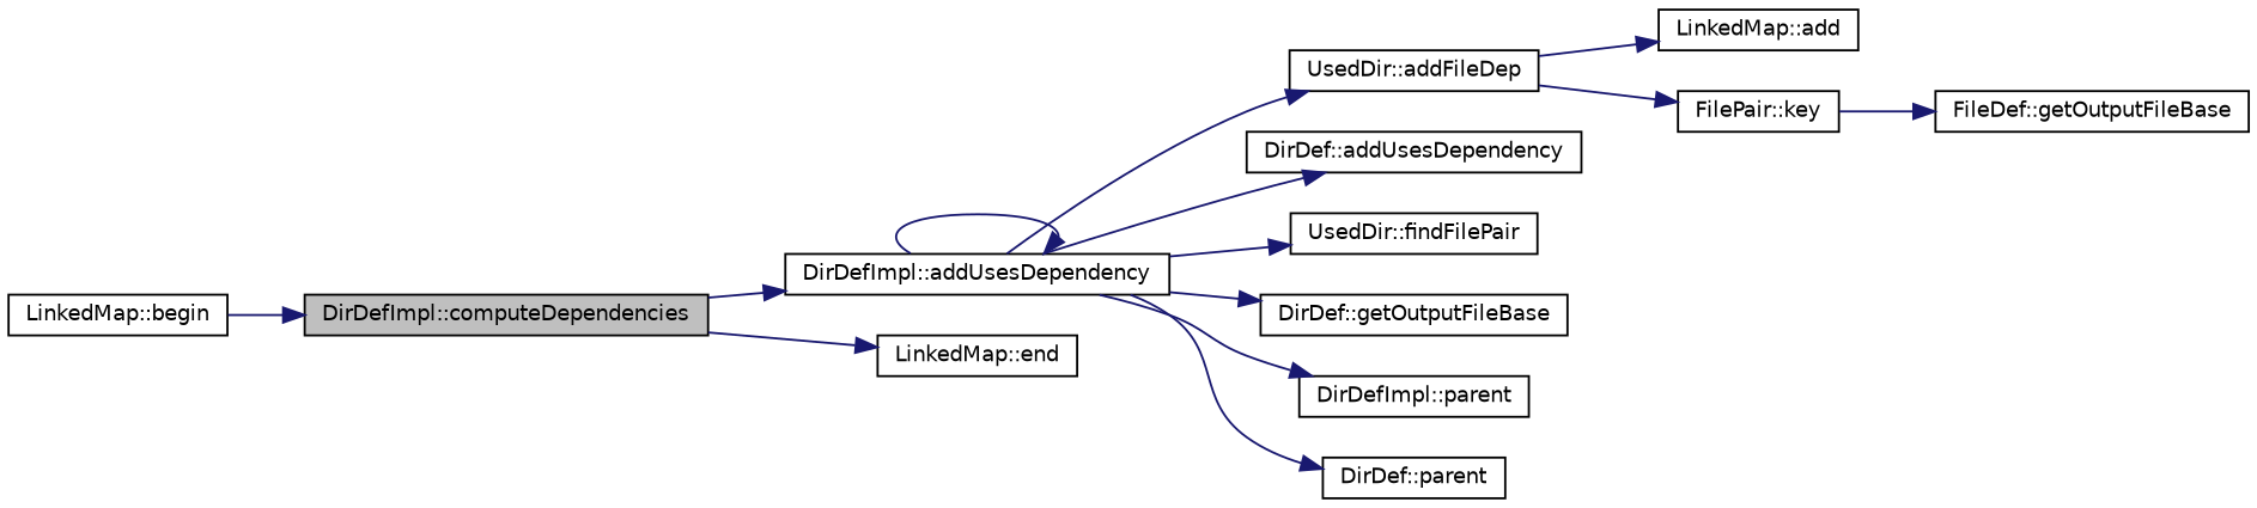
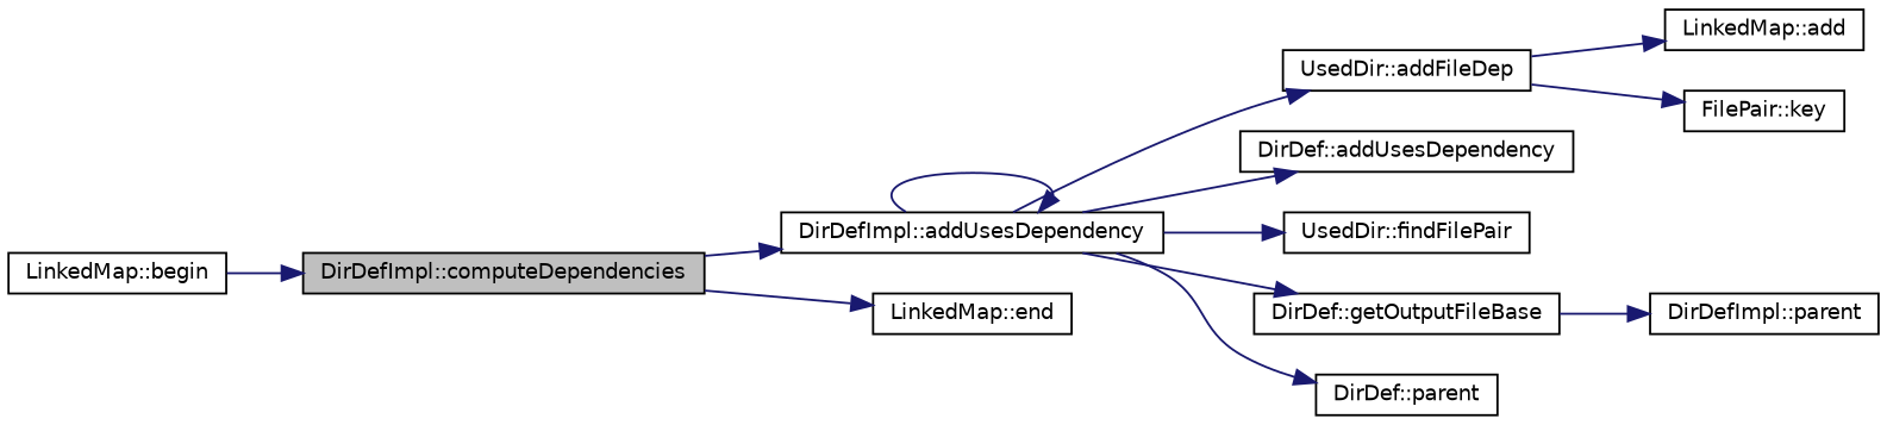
  digraph {
    rankdir=LR
    node [color=black fillcolor=white fontname=Helvetica fontsize=10 shape=record style=filled]
    edge [color=midnightblue fontname=Helvetica fontsize=10 labelfontname=Helvetica labelfontsize=10 style=solid]
    n1 [fillcolor=grey75 fontcolor=black height=0.2 label="DirDefImpl::computeDependencies" width=0.4]
    n2 [height=0.2 label="DirDefImpl::addUsesDependency" width=0.4]
    n3 [height=0.2 label="LinkedMap::end" width=0.4]
    n4 [height=0.2 label="UsedDir::addFileDep" width=0.4]
    n5 [height=0.2 label="DirDef::addUsesDependency" width=0.4]
    n6 [height=0.2 label="UsedDir::findFilePair" width=0.4]
    n7 [height=0.2 label="DirDef::getOutputFileBase" width=0.4]
    n8 [height=0.2 label="DirDefImpl::parent" width=0.4]
    n9 [height=0.2 label="DirDef::parent" width=0.4]
    n10 [height=0.2 label="LinkedMap::begin" width=0.4]
    n11 [height=0.2 label="LinkedMap::add" width=0.4]
    n12 [height=0.2 label="FilePair::key" width=0.4]
-   n13 [height=0.2 label="FileDef::getOutputFileBase" width=0.4]
    n1 -> n2
    n1 -> n3
    n2 -> n2
    n2 -> n4
    n2 -> n5
    n2 -> n6
    n2 -> n7
-   n2 -> n8
+   n7 -> n8
    n2 -> n9
    n4 -> n11
    n4 -> n12
    n10 -> n1
-   n12 -> n13
  }
